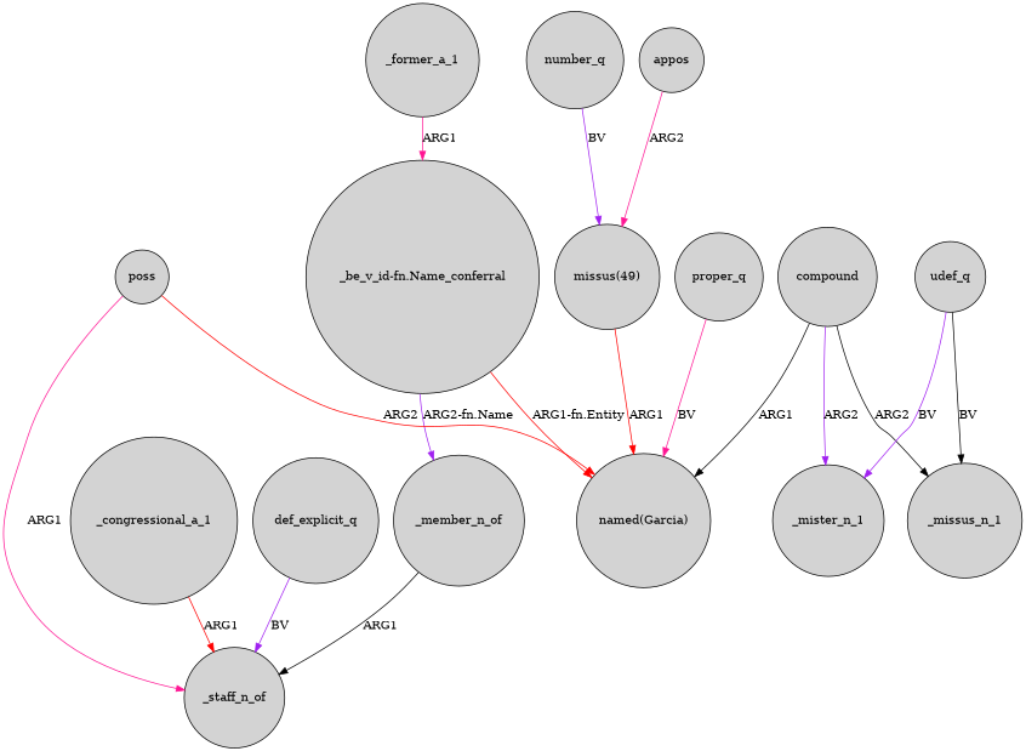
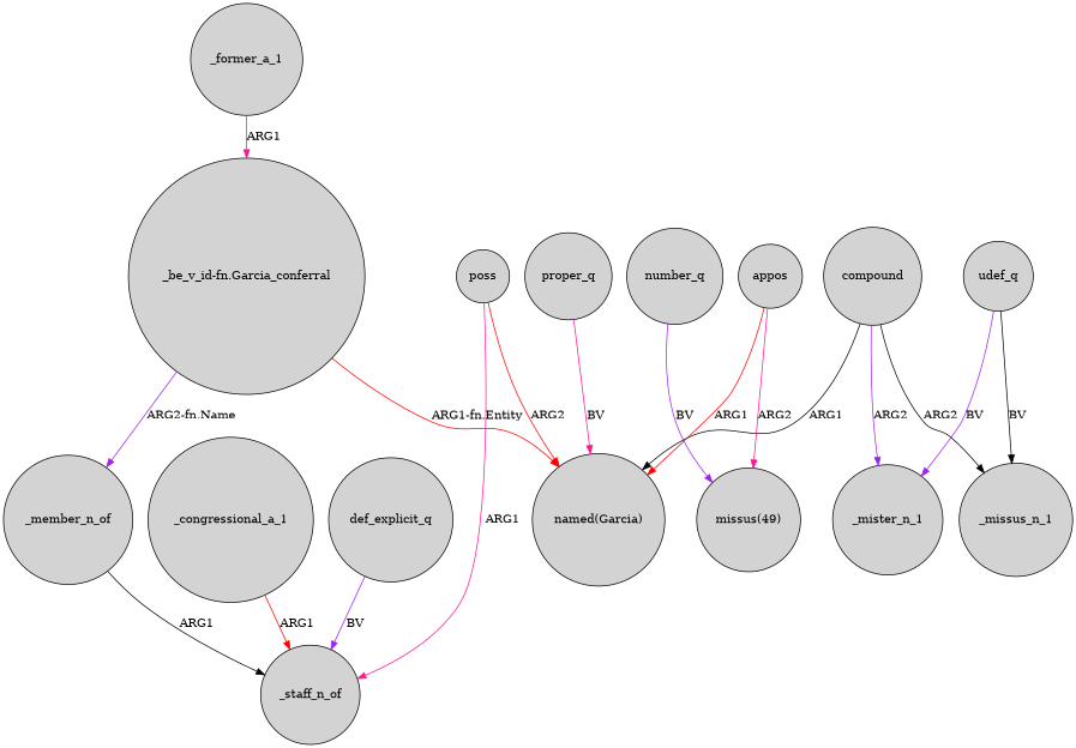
  digraph {
    node [shape=circle style=filled]
    edge [color=purple]
    _member_n_of
    _staff_n_of
-   "_be_v_id-fn.Name_conferral"
+   "_be_v_id-fn.Name_conferral" [label="_be_v_id-fn.Garcia_conferral"]
    "named(Garcia)"
    compound
    _missus_n_1
    _mister_n_1
    appos
    n9 [label="missus(49)"]
    _congressional_a_1
    udef_q
    def_explicit_q
    proper_q
    number_q
    poss
    _former_a_1
    _member_n_of -> _staff_n_of [color=black label=ARG1]
    "_be_v_id-fn.Name_conferral" -> _member_n_of [label="ARG2-fn.Name"]
    "_be_v_id-fn.Name_conferral" -> "named(Garcia)" [color=red label="ARG1-fn.Entity"]
    compound -> "named(Garcia)" [color=black label=ARG1]
    compound -> _missus_n_1 [color=black label=ARG2]
    compound -> _mister_n_1 [label=ARG2]
-   n9 -> "named(Garcia)" [color=red label=ARG1]
+   appos -> "named(Garcia)" [color=red label=ARG1]
    appos -> n9 [color=deeppink label=ARG2]
    _congressional_a_1 -> _staff_n_of [color=red label=ARG1]
    udef_q -> _missus_n_1 [color=black label=BV]
    udef_q -> _mister_n_1 [label=BV]
    def_explicit_q -> _staff_n_of [label=BV]
    proper_q -> "named(Garcia)" [color=deeppink label=BV]
    number_q -> n9 [label=BV]
    poss -> _staff_n_of [color=deeppink label=ARG1]
    poss -> "named(Garcia)" [color=red label=ARG2]
    _former_a_1 -> "_be_v_id-fn.Name_conferral" [color=deeppink label=ARG1]
  }
